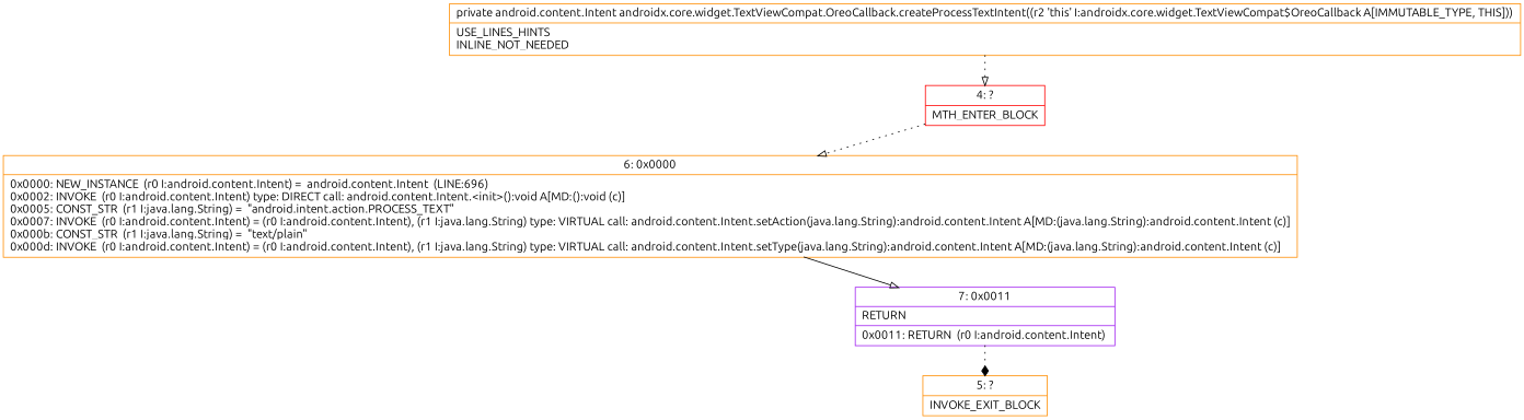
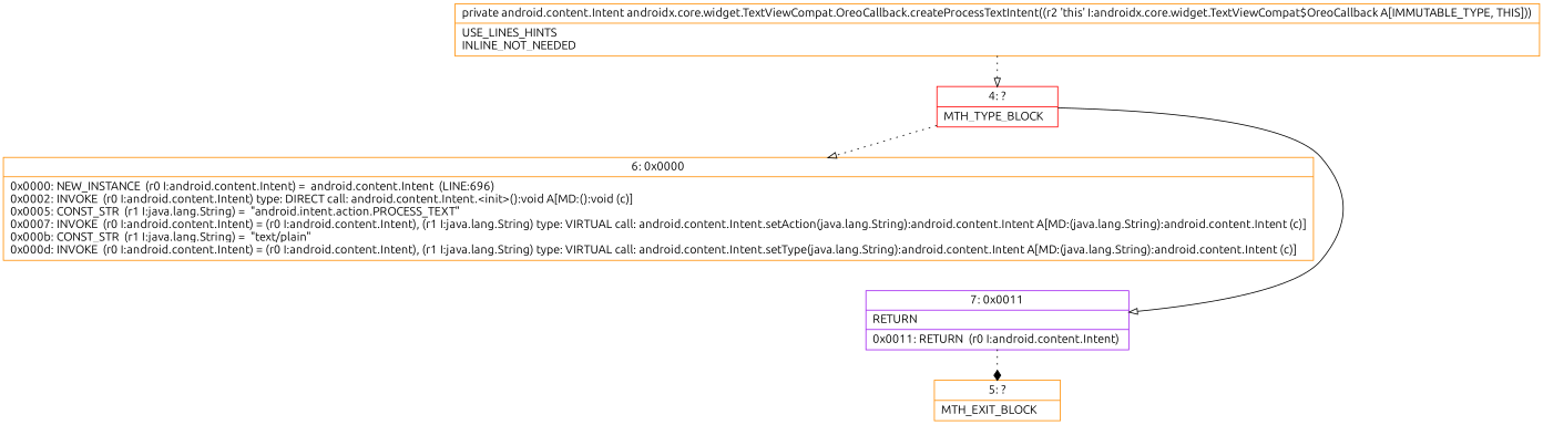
  digraph {
    fontname=Ubuntu
    node [color=darkorange fontname=Ubuntu shape=record]
    edge [arrowhead=onormal fontname=Ubuntu style=dotted]
-   n1 [color=red label="{4\:\ ?|MTH_ENTER_BLOCK\l}"]
+   n1 [color=red label="{4\:\ ?|MTH_TYPE_BLOCK\l}"]
    n2 [label="{6\:\ 0x0000|0x0000: NEW_INSTANCE  (r0 I:android.content.Intent) =  android.content.Intent  (LINE:696)\l0x0002: INVOKE  (r0 I:android.content.Intent) type: DIRECT call: android.content.Intent.\<init\>():void A[MD:():void (c)]\l0x0005: CONST_STR  (r1 I:java.lang.String) =  \"android.intent.action.PROCESS_TEXT\" \l0x0007: INVOKE  (r0 I:android.content.Intent) = (r0 I:android.content.Intent), (r1 I:java.lang.String) type: VIRTUAL call: android.content.Intent.setAction(java.lang.String):android.content.Intent A[MD:(java.lang.String):android.content.Intent (c)]\l0x000b: CONST_STR  (r1 I:java.lang.String) =  \"text\/plain\" \l0x000d: INVOKE  (r0 I:android.content.Intent) = (r0 I:android.content.Intent), (r1 I:java.lang.String) type: VIRTUAL call: android.content.Intent.setType(java.lang.String):android.content.Intent A[MD:(java.lang.String):android.content.Intent (c)]\l}"]
    n3 [color=purple label="{7\:\ 0x0011|RETURN\l|0x0011: RETURN  (r0 I:android.content.Intent) \l}"]
-   n4 [label="{5\:\ ?|INVOKE_EXIT_BLOCK\l}"]
+   n4 [label="{5\:\ ?|MTH_EXIT_BLOCK\l}"]
    n5 [label="{private android.content.Intent androidx.core.widget.TextViewCompat.OreoCallback.createProcessTextIntent((r2 'this' I:androidx.core.widget.TextViewCompat$OreoCallback A[IMMUTABLE_TYPE, THIS]))  | USE_LINES_HINTS\lINLINE_NOT_NEEDED\l}"]
    n1 -> n2
-   n2 -> n3 [style=solid]
+   n1 -> n3 [style=solid]
    n3 -> n4 [arrowhead=diamond]
    n5 -> n1
  }
